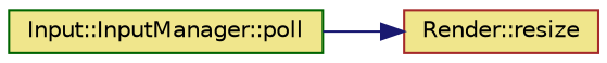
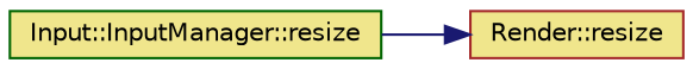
  digraph {
    rankdir=LR
    node [fillcolor=khaki fontname=Helvetica fontsize=10 shape=record style=filled]
-   n1 [color=darkgreen fontcolor=black height=0.2 label="Input::InputManager::poll" width=0.4]
+   n1 [color=darkgreen fontcolor=black height=0.2 label="Input::InputManager::resize" width=0.4]
    n2 [color=brown height=0.2 label="Render::resize" width=0.4]
    n1 -> n2 [color=midnightblue fontname=Helvetica fontsize=10 labelfontname=Helvetica labelfontsize=10 style=solid arrowhead=normal]
  }
